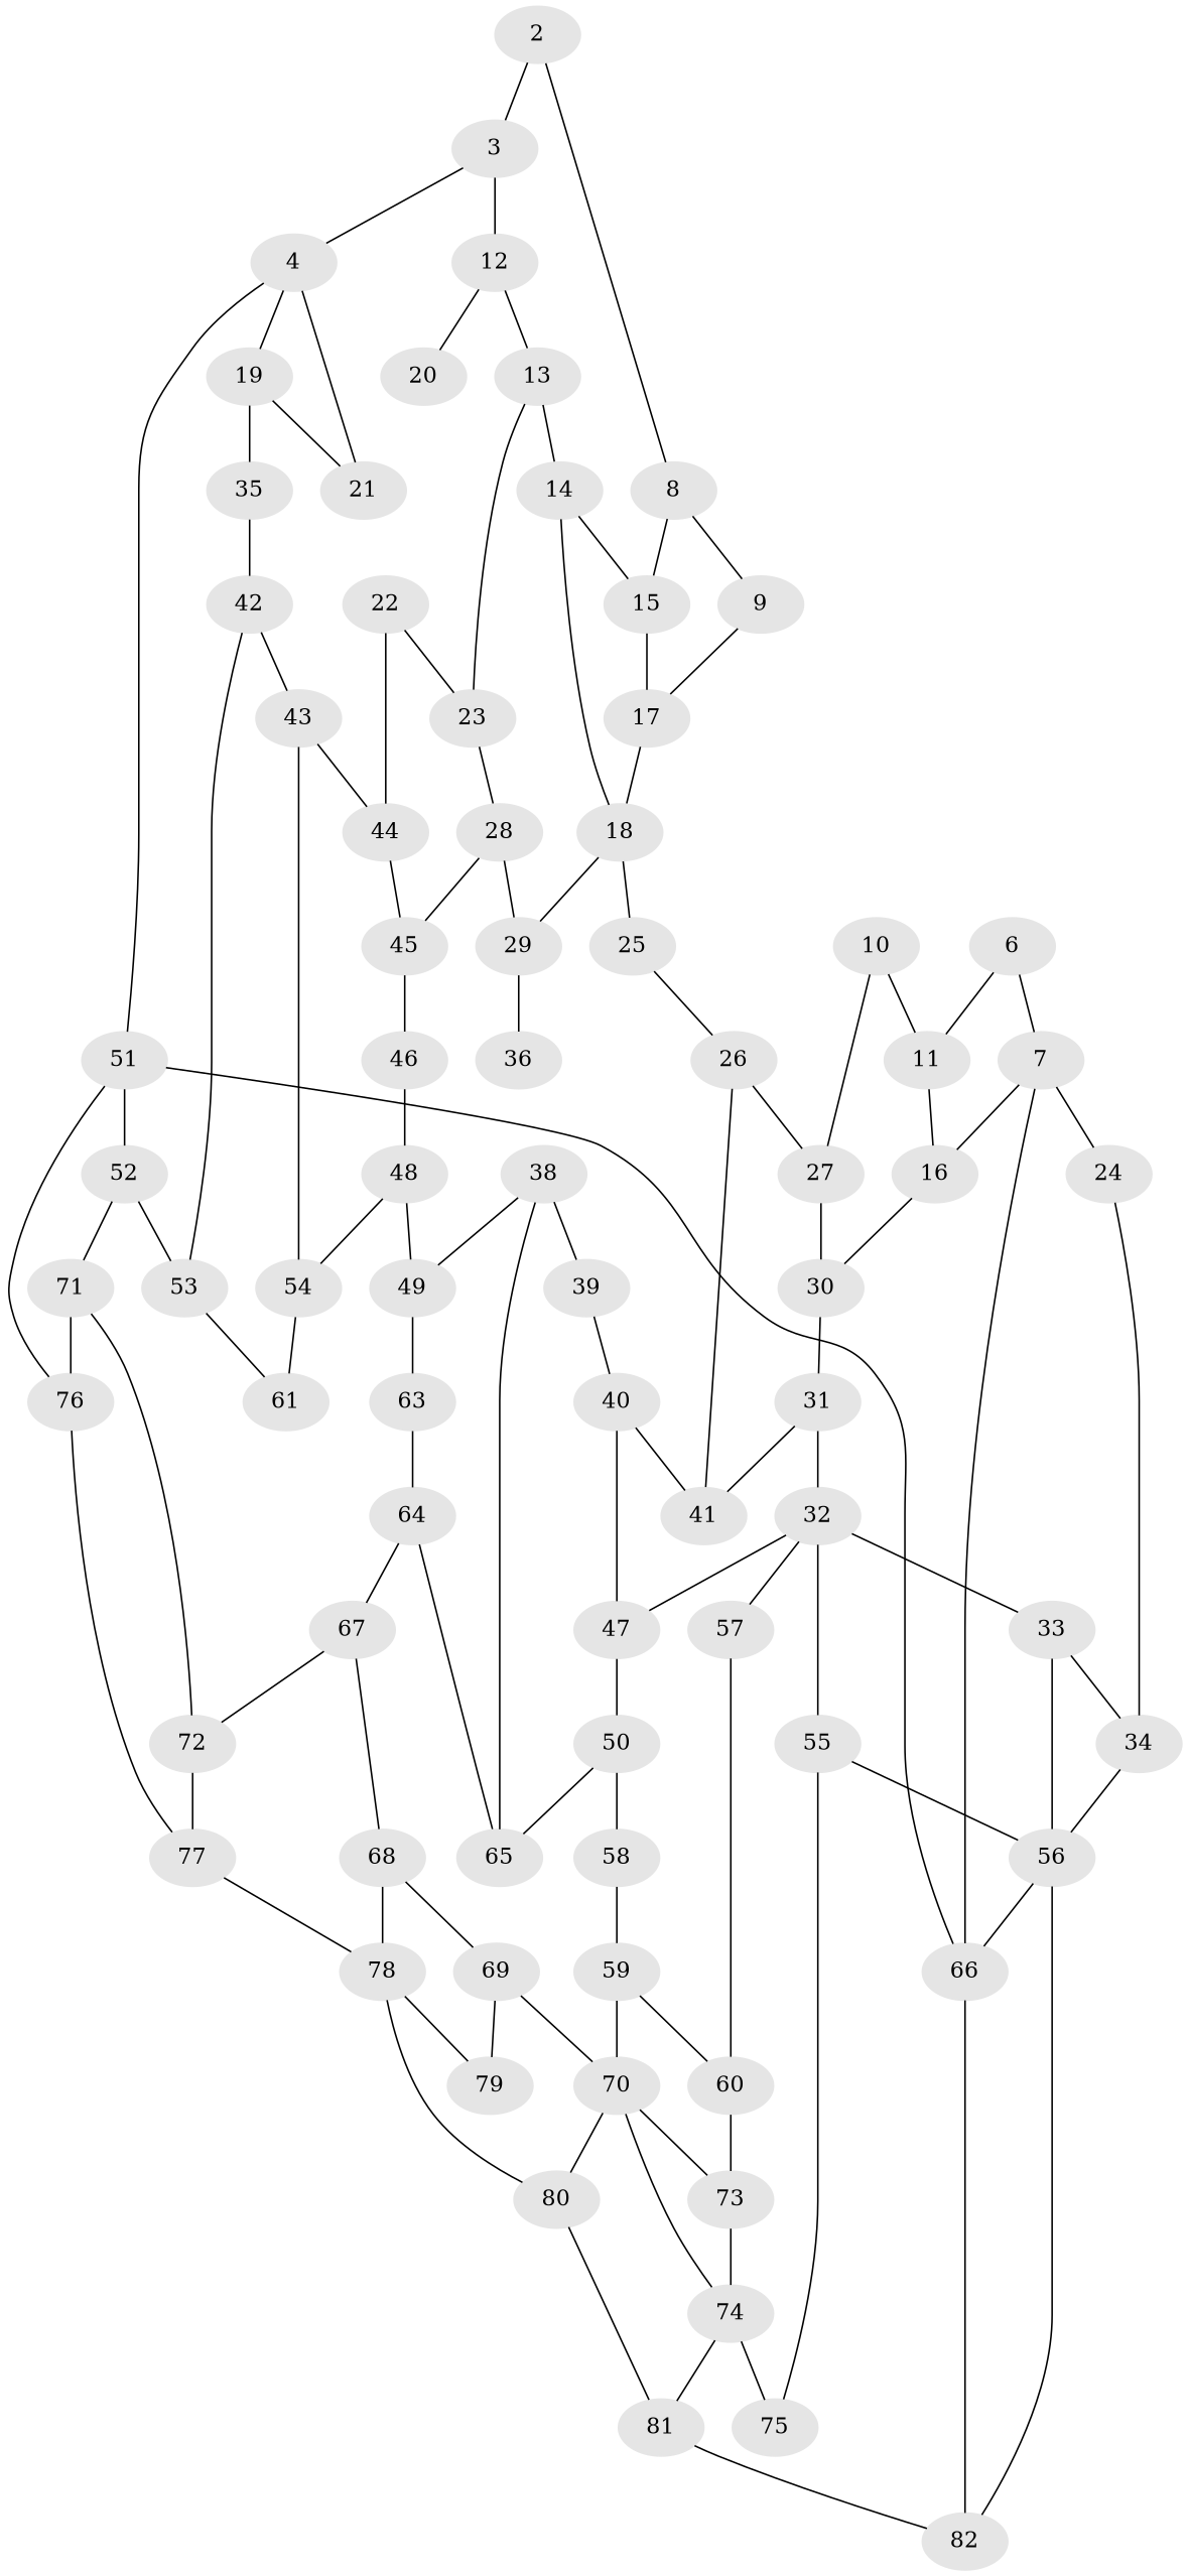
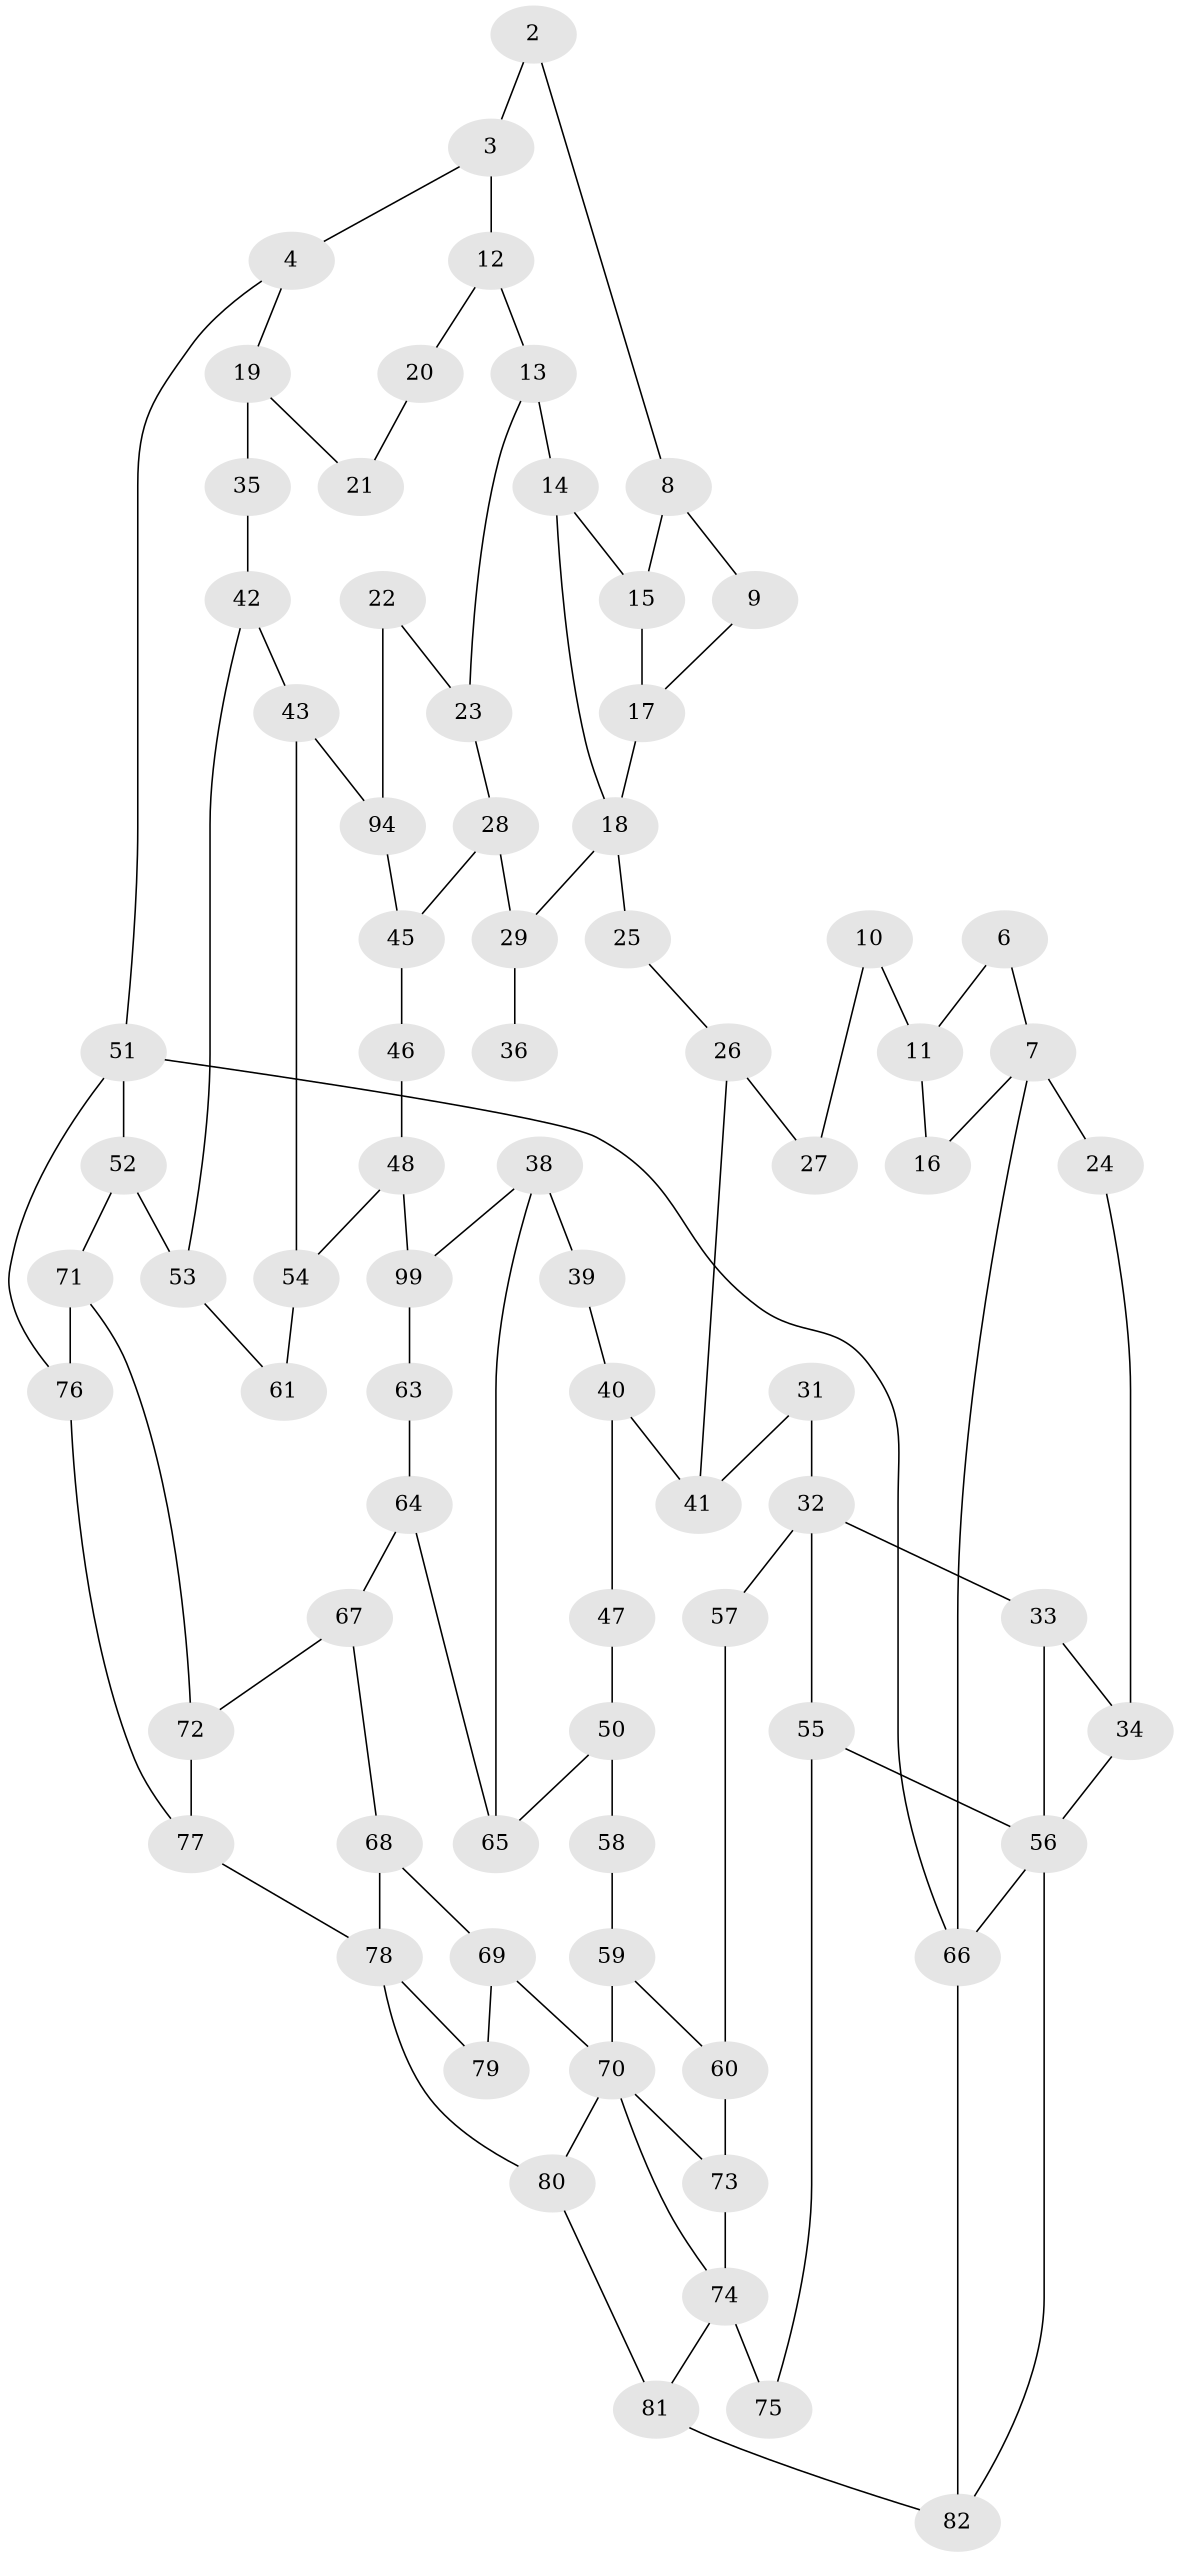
  graph {
    fontname="DejaVu Serif"
    node [color=gray90 fontname="DejaVu Serif" style=filled]
    edge [fontname="DejaVu Serif" weight=1.0]
    2
    3
    8
    6
    7
    11
    4
    12
    9
    15
    19
    51
    13
    20
    21
    35
    66
    52
    76
    16
    24
-   30
    34
    82
    17
    10
    27
    18
    14
    23
    28
    25
    29
    31
    26
    36
    42
    22
-   44
+   44 [label=94]
    45
    56
    41
    46
    32
    33
    47
    55
    57
    50
    75
    60
    43
    53
    38
    39
-   49
+   49 [label=99]
    65
    48
    40
    63
    58
    54
    61
    64
    59
    71
    77
    72
    73
    70
    74
    80
    67
    68
    69
    78
    79
    81
    2 -- 3
    2 -- 8
    3 -- 4
    3 -- 12
    8 -- 9
    8 -- 15
    6 -- 7
    6 -- 11
    7 -- 66
    7 -- 16
    7 -- 24 [weight=2.0]
    11 -- 16
    4 -- 19
    4 -- 51
    12 -- 13
    12 -- 20
    9 -- 17
    15 -- 17
    19 -- 21
    19 -- 35 [weight=2.0]
    51 -- 66
    51 -- 52
    51 -- 76
    13 -- 14
    13 -- 23
-   4 -- 21
+   20 -- 21
    35 -- 42
    66 -- 82
    52 -- 53
    52 -- 71
    76 -- 77
-   16 -- 30
    24 -- 34
-   30 -- 31
    34 -- 56
    17 -- 18
    10 -- 11
    10 -- 27
-   27 -- 30
    18 -- 25 [weight=2.0]
    18 -- 29 [weight=2.0]
    14 -- 15
    14 -- 18
    23 -- 28
    28 -- 29
    28 -- 45
    25 -- 26
    29 -- 36 [weight=2.0]
    31 -- 41
    31 -- 32
    26 -- 27
    26 -- 41
    42 -- 43
    42 -- 53
    22 -- 23
    22 -- 44
    44 -- 45
    45 -- 46
    56 -- 66
    56 -- 82
    46 -- 48
    32 -- 33
-   32 -- 47
    32 -- 55
    32 -- 57 [weight=2.0]
    33 -- 34
    33 -- 56
    47 -- 50
    55 -- 56 [weight=2.0]
    55 -- 75
    57 -- 60
    50 -- 65
    50 -- 58 [weight=2.0]
    60 -- 73
    43 -- 44
    43 -- 54
    53 -- 61
    38 -- 39 [weight=2.0]
    38 -- 49
    38 -- 65
    39 -- 40
    49 -- 63
    48 -- 49
    48 -- 54
    40 -- 41
    40 -- 47
    63 -- 64
    58 -- 59 [weight=2.0]
    54 -- 61
    64 -- 65
    64 -- 67
    59 -- 60
    59 -- 70 [weight=2.0]
    71 -- 76
    71 -- 72
    77 -- 78
    72 -- 77
    73 -- 74 [weight=2.0]
    70 -- 73
    70 -- 74
    70 -- 80
    74 -- 75 [weight=2.0]
    74 -- 81
    80 -- 81
    67 -- 72
    67 -- 68
    68 -- 69
    68 -- 78
    69 -- 70
    69 -- 79
    78 -- 80
    78 -- 79
    81 -- 82
  }
